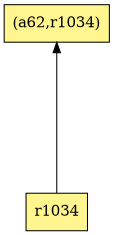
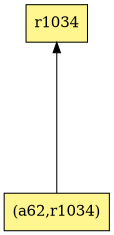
  digraph {
    rankdir=BT
    ranksep=2.0
    node [fillcolor=khaki1 shape=record style=filled]
    n1 [label="{(a62,r1034)}"]
    n2 [label="{r1034}"]
-   n2 -> n1
+   n1 -> n2
  }
